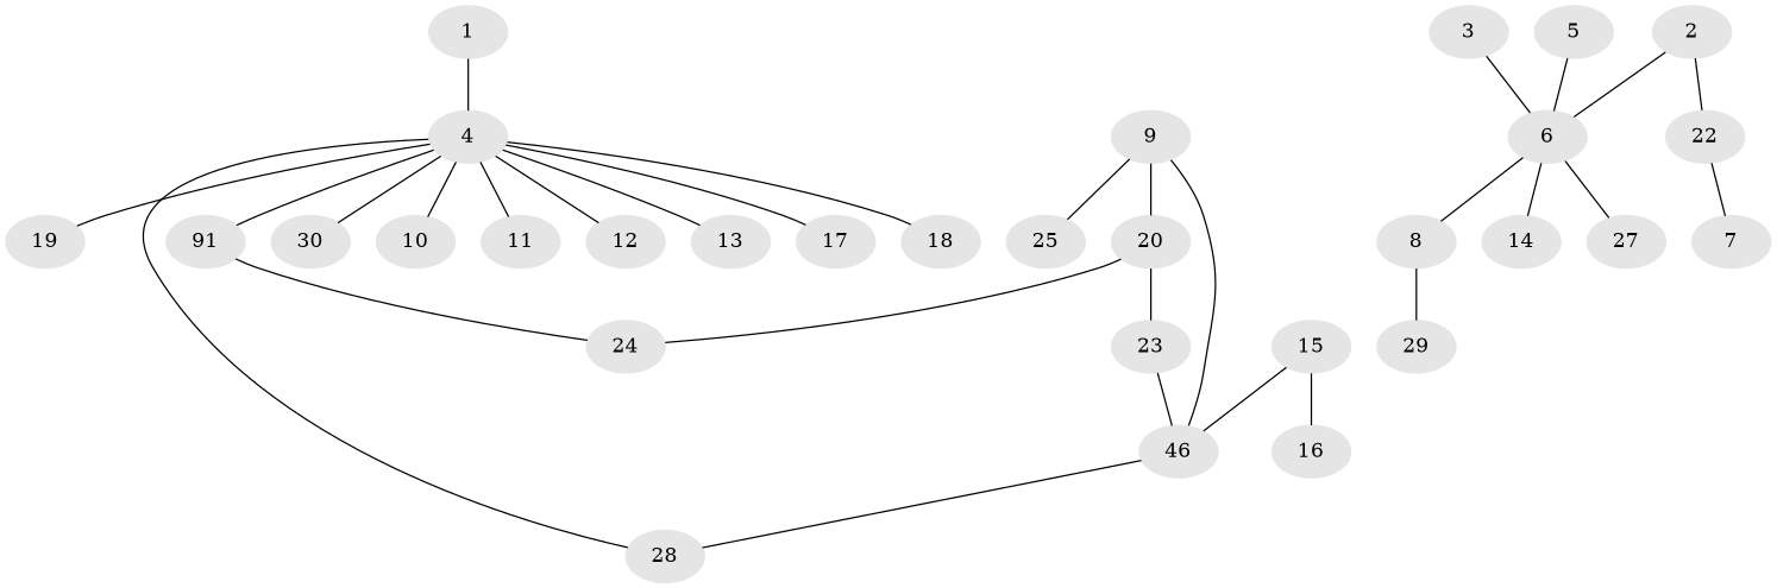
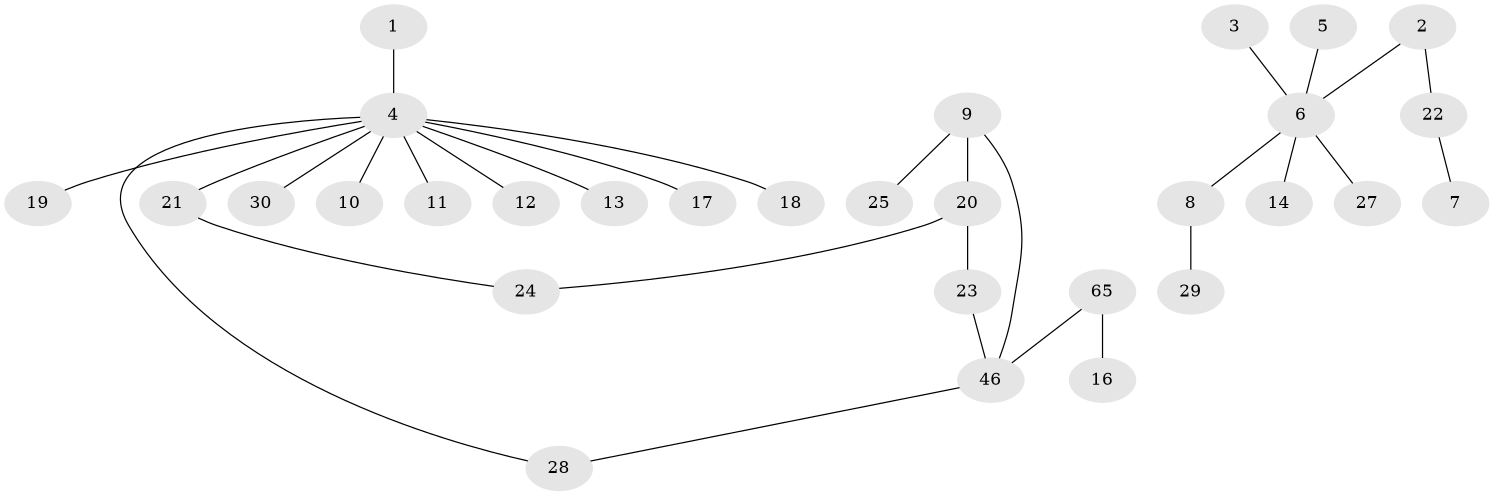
  graph {
    node [color=gray90 style=filled]
    edge [weight=1.0]
    1
    4
    10
    11
    12
    13
    17
    18
    19
-   21 [label=91]
+   21
    28
    30
    2
    6
    22
    8
    14
    27
    7
    3
    24
    5
    29
    9
    25
    n26 [label=46]
    20
-   15
+   15 [label=65]
    16
    23
    1 -- 4
    4 -- 10
    4 -- 11
    4 -- 12
    4 -- 13
    4 -- 17
    4 -- 18
    4 -- 19
    4 -- 21
    4 -- 28
    4 -- 30
    21 -- 24
    2 -- 6
    2 -- 22
    6 -- 8
    6 -- 14
    6 -- 27
    22 -- 7
    8 -- 29
    3 -- 6
    5 -- 6
    9 -- 25
    9 -- n26
    9 -- 20
    n26 -- 28
    20 -- 24
    20 -- 23
    15 -- n26
    15 -- 16
    23 -- n26
  }
